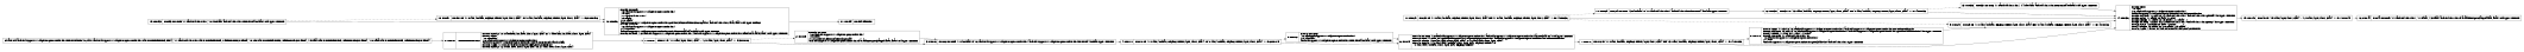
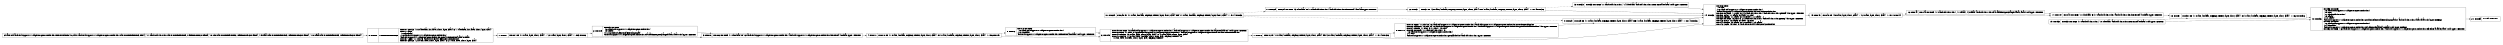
  digraph {
    rankdir=LR
    node [shape=record]
    n1 [label="{0\:\ 0x0000|MTH_ENTER_BLOCK\l|0x0000: CONST  (r0 I:?[boolean, int, float, short, byte, char]) = (1 ?[boolean, int, float, short, byte, char]) \l0x0001: IPUT  \l  (r0 I:boolean)\l  (r6 I:android.support.v7.widget.DropDownListView)\l android.support.v7.widget.DropDownListView.mDrawsInPressedState boolean \l0x0003: SGET  (r1 I:int) =  android.os.Build.VERSION.SDK_INT int \l0x0005: CONST  (r2 I:?[int, float, short, byte, char]) = (21 ?[int, float, short, byte, char]) \l}"]
    n2 [label="{1\:\ 0x0007|0x0007: IF  (r1 I:?[int, byte, short, char]) \< (r2 I:?[int, byte, short, char])  \-\> B:3:0x000c \l}"]
    n3 [label="{2\:\ 0x0009|0x0009: INVOKE  \l  (r6 I:android.support.v7.widget.DropDownListView)\l  (r9 I:float)\l  (r10 I:positionSelectorLikeTouchCompat)\l android.support.v7.widget.DropDownListView.drawableHotspotChanged(float, float):void type: VIRTUAL \l}"]
    n4 [label="{3\:\ 0x000c|0x000c: INVOKE  (r1 I:boolean) = (r6 I:android.support.v7.widget.DropDownListView) android.support.v7.widget.DropDownListView.isPressed():boolean type: VIRTUAL \l}"]
    n5 [label="{4\:\ 0x0010|0x0010: IF  (r1 I:?[int, boolean, OBJECT, ARRAY, byte, short, char]) != (0 ?[int, boolean, OBJECT, ARRAY, byte, short, char])  \-\> B:6:0x0015 \l}"]
    n6 [label="{5\:\ 0x0012|0x0012: INVOKE  \l  (r6 I:android.support.v7.widget.DropDownListView)\l  (r0 I:boolean)\l android.support.v7.widget.DropDownListView.setPressed(boolean):void type: VIRTUAL \l}"]
    n7 [label="{6\:\ 0x0015|0x0015: INVOKE  (r6 I:android.support.v7.widget.DropDownListView) android.support.v7.widget.DropDownListView.layoutChildren():void type: VIRTUAL \l0x0018: IGET  (r1 I:int) = (r6 I:android.support.v7.widget.DropDownListView) android.support.v7.widget.DropDownListView.mMotionPosition int \l0x001a: CONST  (r3 I:?[int, float, short, byte, char]) = (\-1 ?[int, float, short, byte, char]) \l0x001b: CONST  (r4 I:?[int, float, boolean, short, byte, char, OBJECT, ARRAY]) = \l  (0 ?[int, float, boolean, short, byte, char, OBJECT, ARRAY])\l \l}"]
    n8 [label="{7\:\ 0x001c|0x001c: IF  (r1 I:?[int, boolean, OBJECT, ARRAY, byte, short, char]) == (r3 I:?[int, boolean, OBJECT, ARRAY, byte, short, char])  \-\> B:14:0x0036 \l}"]
    n9 [label="{8\:\ 0x001e|0x001e: IGET  (r1 I:int) = (r6 I:android.support.v7.widget.DropDownListView) android.support.v7.widget.DropDownListView.mMotionPosition int \l0x0020: INVOKE  (r3 I:int) = (r6 I:android.support.v7.widget.DropDownListView) android.support.v7.widget.DropDownListView.getFirstVisiblePosition():int type: VIRTUAL \l0x0024: ARITH  (r1 I:int) = (r1 I:int) \- (r3 I:int) \l0x0025: INVOKE  (r1 I:android.view.View) = \l  (r6 I:android.support.v7.widget.DropDownListView)\l  (r1 I:int)\l android.support.v7.widget.DropDownListView.getChildAt(int):android.view.View type: VIRTUAL \l}"]
    n10 [label="{14\:\ 0x0036|0x0036: IPUT  \l  (r8 I:int)\l  (r6 I:android.support.v7.widget.DropDownListView)\l android.support.v7.widget.DropDownListView.mMotionPosition int \l0x0038: INVOKE  (r1 I:int) = (r7 I:android.view.View) android.view.View.getLeft():int type: VIRTUAL \l0x003c: CAST  (r1 I:float) = (float) (r1 I:int) \l0x003d: ARITH  (r1 I:float) = (r9 I:float) \- (r1 I:float) \l0x003f: INVOKE  (r3 I:int) = (r7 I:android.view.View) android.view.View.getTop():int type: VIRTUAL \l0x0043: CAST  (r3 I:float) = (float) (r3 I:int) \l0x0044: ARITH  (r3 I:float) = (r10 I:float) \- (r3 I:float) \l0x0046: SGET  (r5 I:int) =  android.os.Build.VERSION.SDK_INT int \l}"]
    n11 [label="{9\:\ 0x0029|0x0029: IF  (r1 I:?[int, boolean, OBJECT, ARRAY, byte, short, char]) == (0 ?[int, boolean, OBJECT, ARRAY, byte, short, char])  \-\> B:14:0x0036 \l}"]
    n12 [label="{15\:\ 0x0048|0x0048: IF  (r5 I:?[int, byte, short, char]) \< (r2 I:?[int, byte, short, char])  \-\> B:17:0x004d \l}"]
    n13 [label="{10\:\ 0x002b|0x002b: IF  (r1 I:?[int, boolean, OBJECT, ARRAY, byte, short, char]) == (r7 I:?[int, boolean, OBJECT, ARRAY, byte, short, char])  \-\> B:14:0x0036 \l}"]
    n14 [label="{11\:\ 0x002d|0x002d: INVOKE  (r3 I:boolean) = (r1 I:android.view.View) android.view.View.isPressed():boolean type: VIRTUAL \l}"]
    n15 [label="{12\:\ 0x0031|0x0031: IF  (r3 I:?[int, boolean, OBJECT, ARRAY, byte, short, char]) == (0 ?[int, boolean, OBJECT, ARRAY, byte, short, char])  \-\> B:14:0x0036 \l}"]
    n16 [label="{13\:\ 0x0033|0x0033: INVOKE  (r1 I:android.view.View), (r4 I:boolean) android.view.View.setPressed(boolean):void type: VIRTUAL \l}"]
    n17 [label="{16\:\ 0x004a|0x004a: INVOKE  (r7 I:android.view.View), (r1 I:float), (r3 I:float) android.view.View.drawableHotspotChanged(float, float):void type: VIRTUAL \l}"]
+   n18 [label="{17\:\ 0x004d|0x004d: INVOKE  (r1 I:boolean) = (r7 I:android.view.View) android.view.View.isPressed():boolean type: VIRTUAL \l}"]
    n19 [label="{18\:\ 0x0051|0x0051: IF  (r1 I:?[int, boolean, OBJECT, ARRAY, byte, short, char]) != (0 ?[int, boolean, OBJECT, ARRAY, byte, short, char])  \-\> B:20:0x0056 \l}"]
    n20 [label="{20\:\ 0x0056|0x0056: INVOKE  \l  (r6 I:android.support.v7.widget.DropDownListView)\l  (r8 I:int)\l  (r7 I:android.view.View)\l  (r9 I:float)\l  (r10 I:float)\l android.support.v7.widget.DropDownListView.positionSelectorLikeTouchCompat(int, android.view.View, float, float):void type: DIRECT \l0x0059: INVOKE  \l  (r6 I:android.support.v7.widget.DropDownListView)\l  (r4 I:boolean)\l android.support.v7.widget.DropDownListView.setSelectorEnabled(boolean):void type: DIRECT \l0x005c: INVOKE  (r6 I:android.support.v7.widget.DropDownListView) android.support.v7.widget.DropDownListView.refreshDrawableState():void type: VIRTUAL \l}"]
    n21 [label="{19\:\ 0x0053|0x0053: INVOKE  (r7 I:android.view.View), (r0 I:boolean) android.view.View.setPressed(boolean):void type: VIRTUAL \l}"]
    n22 [label="{21\:\ 0x005f|0x005f: RETURN   \l}"]
    n23 [label="{private void android.support.v7.widget.DropDownListView.setPressedItem((r6 'this' I:android.support.v7.widget.DropDownListView A[IMMUTABLE_TYPE, THIS]), (r7 I:android.view.View A[IMMUTABLE_TYPE, METHOD_ARGUMENT]), (r8 I:int A[IMMUTABLE_TYPE, METHOD_ARGUMENT]), (r9 I:float A[IMMUTABLE_TYPE, METHOD_ARGUMENT]), (r10 I:float A[IMMUTABLE_TYPE, METHOD_ARGUMENT])) }"]
    n1 -> n2
    n2 -> n3 [style=dashed]
    n2 -> n4
    n3 -> n4
    n4 -> n5
    n5 -> n6 [style=dashed]
    n5 -> n7
    n6 -> n7
    n7 -> n8
    n8 -> n9 [style=dashed]
    n8 -> n10
    n9 -> n11
    n10 -> n12
    n11 -> n10
    n12 -> n17 [style=dashed]
+   n12 -> n18
    n13 -> n10
    n13 -> n11 [style=dashed]
    n13 -> n14 [style=dashed]
    n14 -> n15
    n15 -> n10
    n15 -> n16 [style=dashed]
    n16 -> n10
+   n17 -> n18
+   n18 -> n19
    n19 -> n20
    n20 -> n22
    n21 -> n19 [style=dashed]
    n21 -> n20
    n23 -> n1
  }
